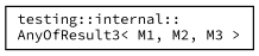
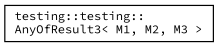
  digraph {
    rankdir=LR
    fontname="Source Code Pro"
-   n1 [color=black fillcolor=white fontname="Source Code Pro" fontsize=10 height=0.2 label="testing::internal::\lAnyOfResult3\< M1, M2, M3 \>" shape=record style=filled width=0.4]
+   n1 [color=black fillcolor=white fontname="Source Code Pro" fontsize=10 height=0.2 label="testing::testing::\lAnyOfResult3\< M1, M2, M3 \>" shape=record style=filled width=0.4]
  }
